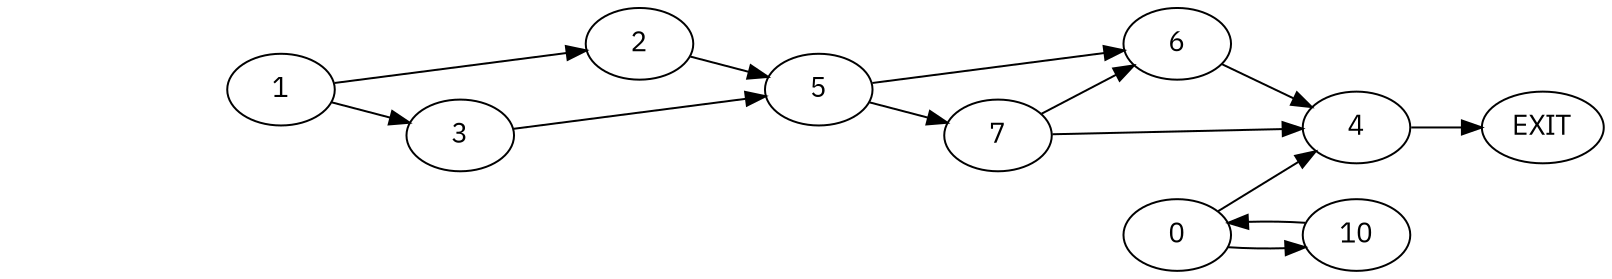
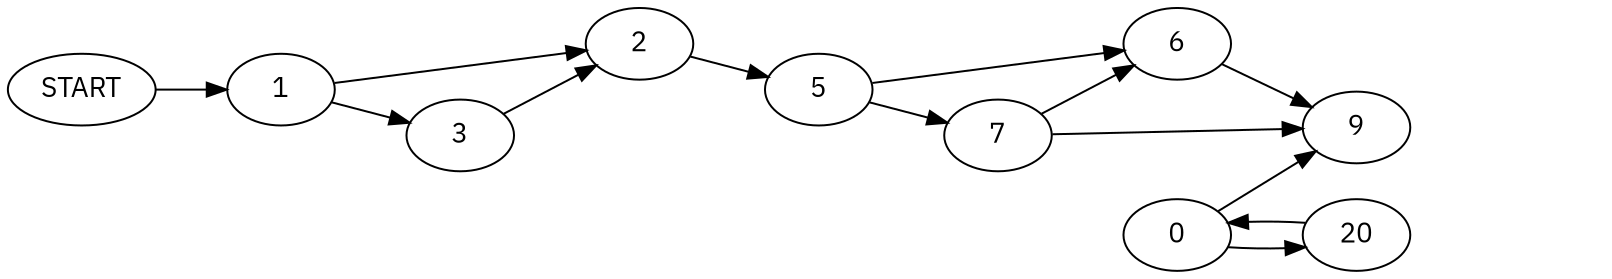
  digraph {
    fontname="IBM Plex Sans"
    rankdir=LR
    node [fontname="IBM Plex Sans"]
    edge [fontname="IBM Plex Sans"]
+   n1 [label=START]
    1
    2
    3
-   n5 [label=EXIT]
    5
    6
    7
    n9 [label=0]
-   9 [label=4]
-   10
+   9
+   10 [label=20]
+   n1 -> 1
    1 -> 2
    1 -> 3
    2 -> 5
-   3 -> 5
+   3 -> 2
    5 -> 6
    5 -> 7
    6 -> 9
    7 -> 6
    7 -> 9
    n9 -> 9
    n9 -> 10
-   9 -> n5
    10 -> n9
  }
